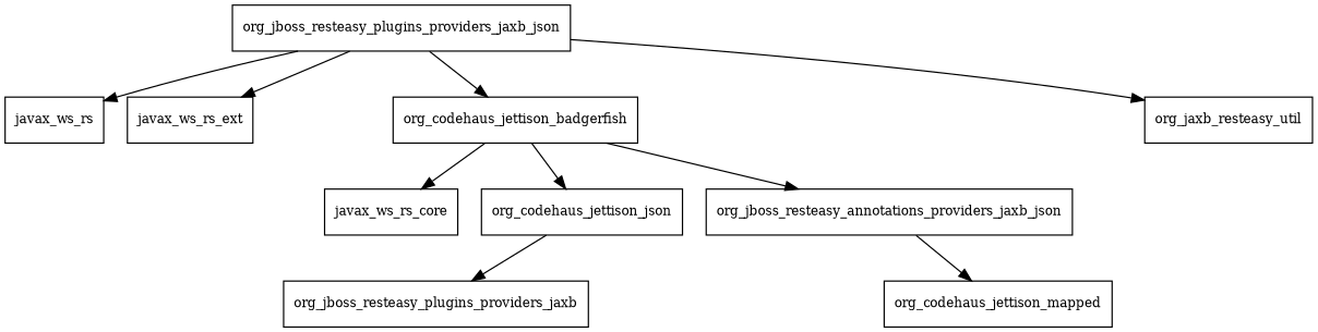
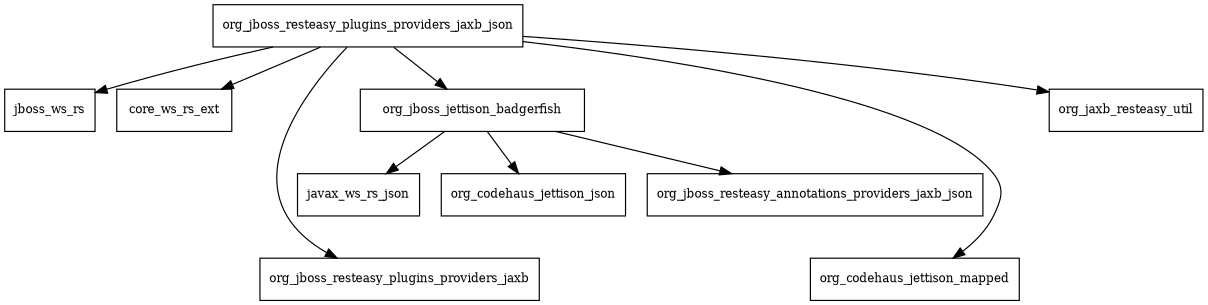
  digraph {
    node [fontsize=10.0 shape=box]
    org_jboss_resteasy_plugins_providers_jaxb_json
-   javax_ws_rs
-   javax_ws_rs_ext
-   org_codehaus_jettison_badgerfish
+   javax_ws_rs [label=jboss_ws_rs]
+   javax_ws_rs_ext [label=core_ws_rs_ext]
+   org_codehaus_jettison_badgerfish [label=org_jboss_jettison_badgerfish]
    org_codehaus_jettison_mapped
    org_jboss_resteasy_plugins_providers_jaxb
    n7 [label=org_jaxb_resteasy_util]
-   javax_ws_rs_core
+   javax_ws_rs_core [label=javax_ws_rs_json]
    org_codehaus_jettison_json
    org_jboss_resteasy_annotations_providers_jaxb_json
    org_jboss_resteasy_plugins_providers_jaxb_json -> javax_ws_rs
    org_jboss_resteasy_plugins_providers_jaxb_json -> javax_ws_rs_ext
    org_jboss_resteasy_plugins_providers_jaxb_json -> org_codehaus_jettison_badgerfish
-   org_jboss_resteasy_annotations_providers_jaxb_json -> org_codehaus_jettison_mapped
-   org_codehaus_jettison_json -> org_jboss_resteasy_plugins_providers_jaxb
+   org_jboss_resteasy_plugins_providers_jaxb_json -> org_codehaus_jettison_mapped
+   org_jboss_resteasy_plugins_providers_jaxb_json -> org_jboss_resteasy_plugins_providers_jaxb
    org_jboss_resteasy_plugins_providers_jaxb_json -> n7
    org_codehaus_jettison_badgerfish -> javax_ws_rs_core
    org_codehaus_jettison_badgerfish -> org_codehaus_jettison_json
    org_codehaus_jettison_badgerfish -> org_jboss_resteasy_annotations_providers_jaxb_json
  }
